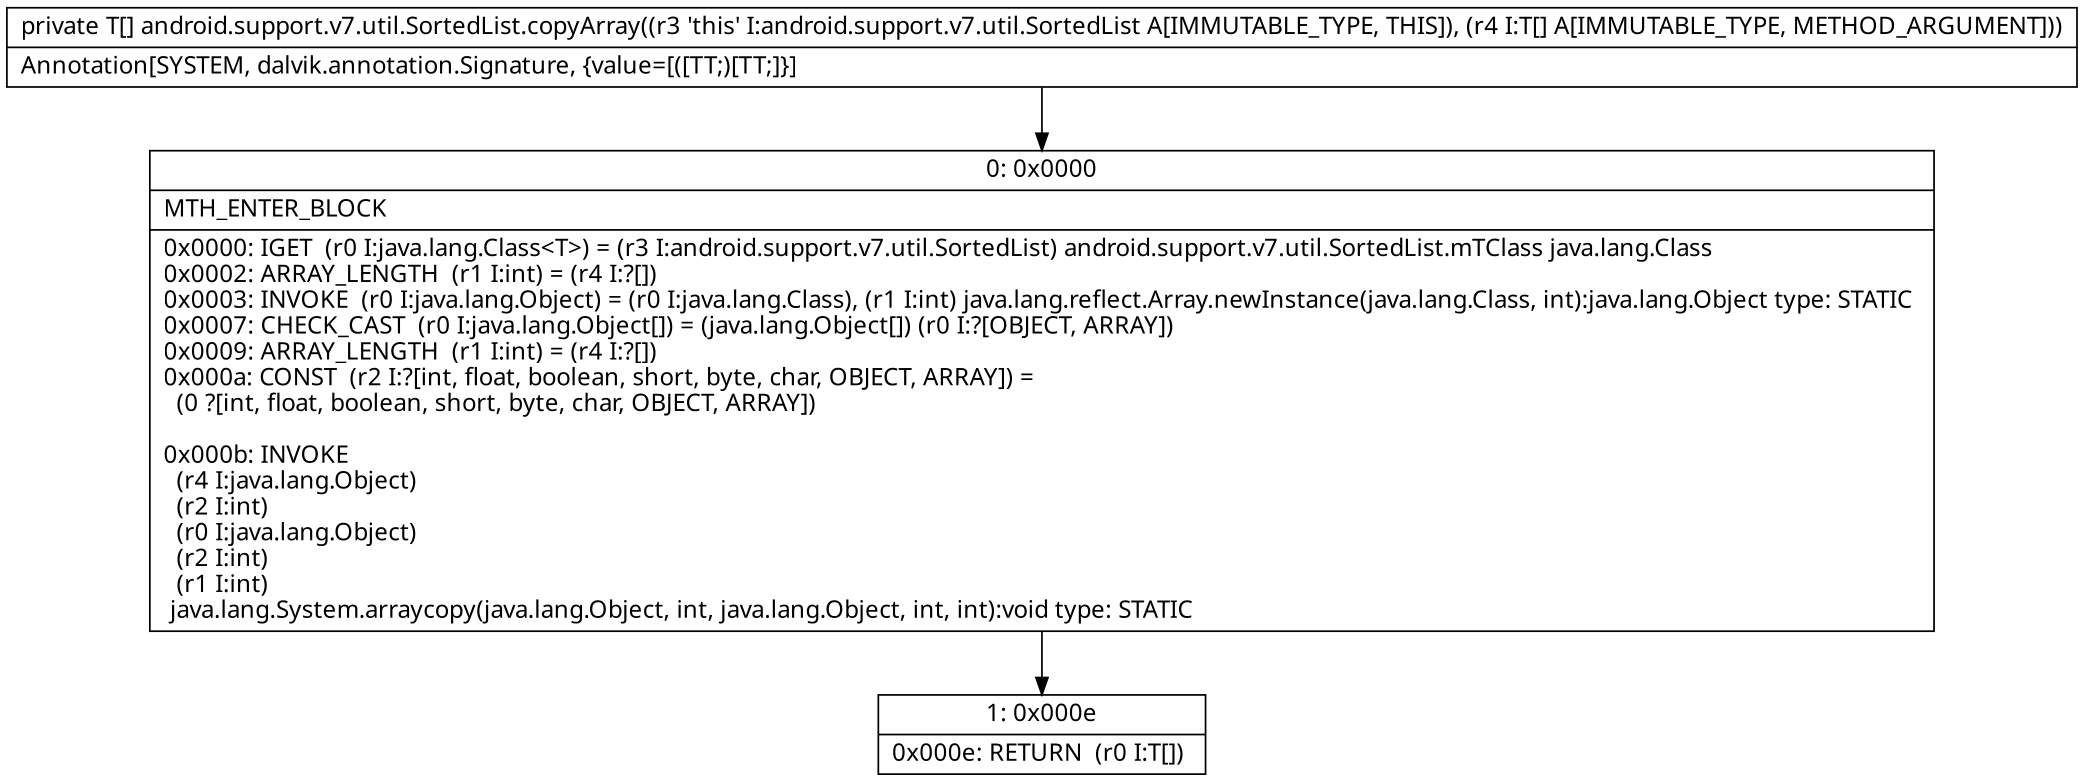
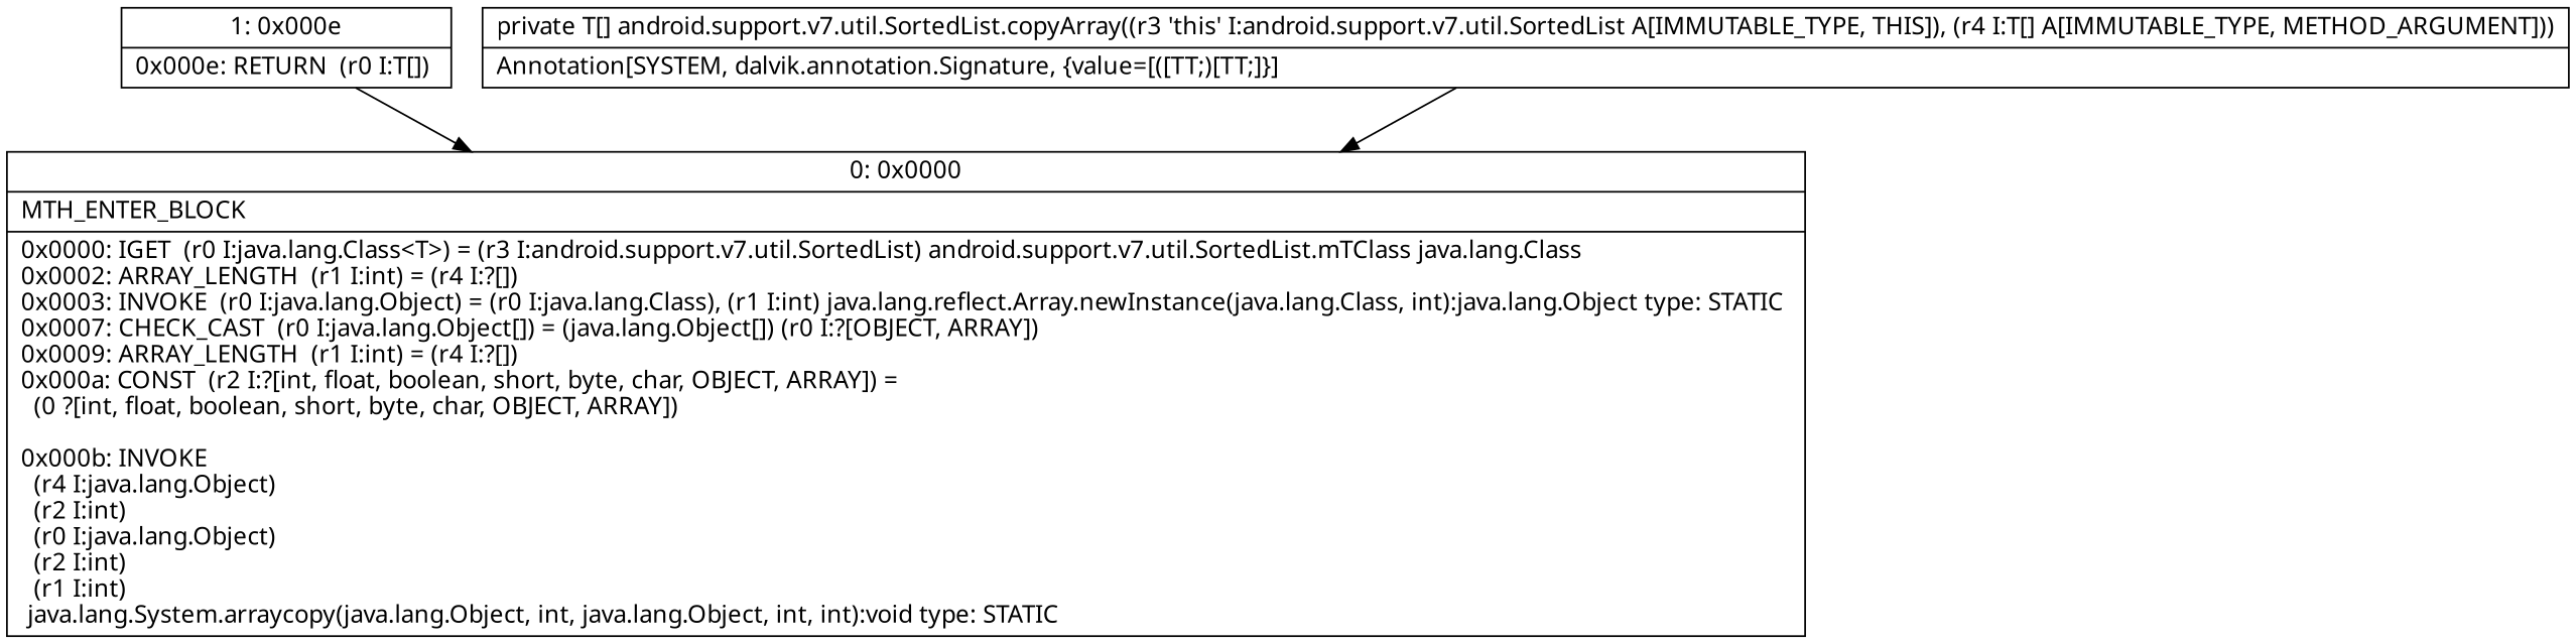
  digraph {
    fontname="Noto Sans"
    node [shape=record fontname="Noto Sans"]
    edge [fontname="Noto Sans"]
    n1 [label="{0\:\ 0x0000|MTH_ENTER_BLOCK\l|0x0000: IGET  (r0 I:java.lang.Class\<T\>) = (r3 I:android.support.v7.util.SortedList) android.support.v7.util.SortedList.mTClass java.lang.Class \l0x0002: ARRAY_LENGTH  (r1 I:int) = (r4 I:?[]) \l0x0003: INVOKE  (r0 I:java.lang.Object) = (r0 I:java.lang.Class), (r1 I:int) java.lang.reflect.Array.newInstance(java.lang.Class, int):java.lang.Object type: STATIC \l0x0007: CHECK_CAST  (r0 I:java.lang.Object[]) = (java.lang.Object[]) (r0 I:?[OBJECT, ARRAY]) \l0x0009: ARRAY_LENGTH  (r1 I:int) = (r4 I:?[]) \l0x000a: CONST  (r2 I:?[int, float, boolean, short, byte, char, OBJECT, ARRAY]) = \l  (0 ?[int, float, boolean, short, byte, char, OBJECT, ARRAY])\l \l0x000b: INVOKE  \l  (r4 I:java.lang.Object)\l  (r2 I:int)\l  (r0 I:java.lang.Object)\l  (r2 I:int)\l  (r1 I:int)\l java.lang.System.arraycopy(java.lang.Object, int, java.lang.Object, int, int):void type: STATIC \l}"]
    n2 [label="{1\:\ 0x000e|0x000e: RETURN  (r0 I:T[]) \l}"]
    n3 [label="{private T[] android.support.v7.util.SortedList.copyArray((r3 'this' I:android.support.v7.util.SortedList A[IMMUTABLE_TYPE, THIS]), (r4 I:T[] A[IMMUTABLE_TYPE, METHOD_ARGUMENT]))  | Annotation[SYSTEM, dalvik.annotation.Signature, \{value=[([TT;)[TT;]\}]\l}"]
-   n1 -> n2
+   n2 -> n1
    n3 -> n1
  }
